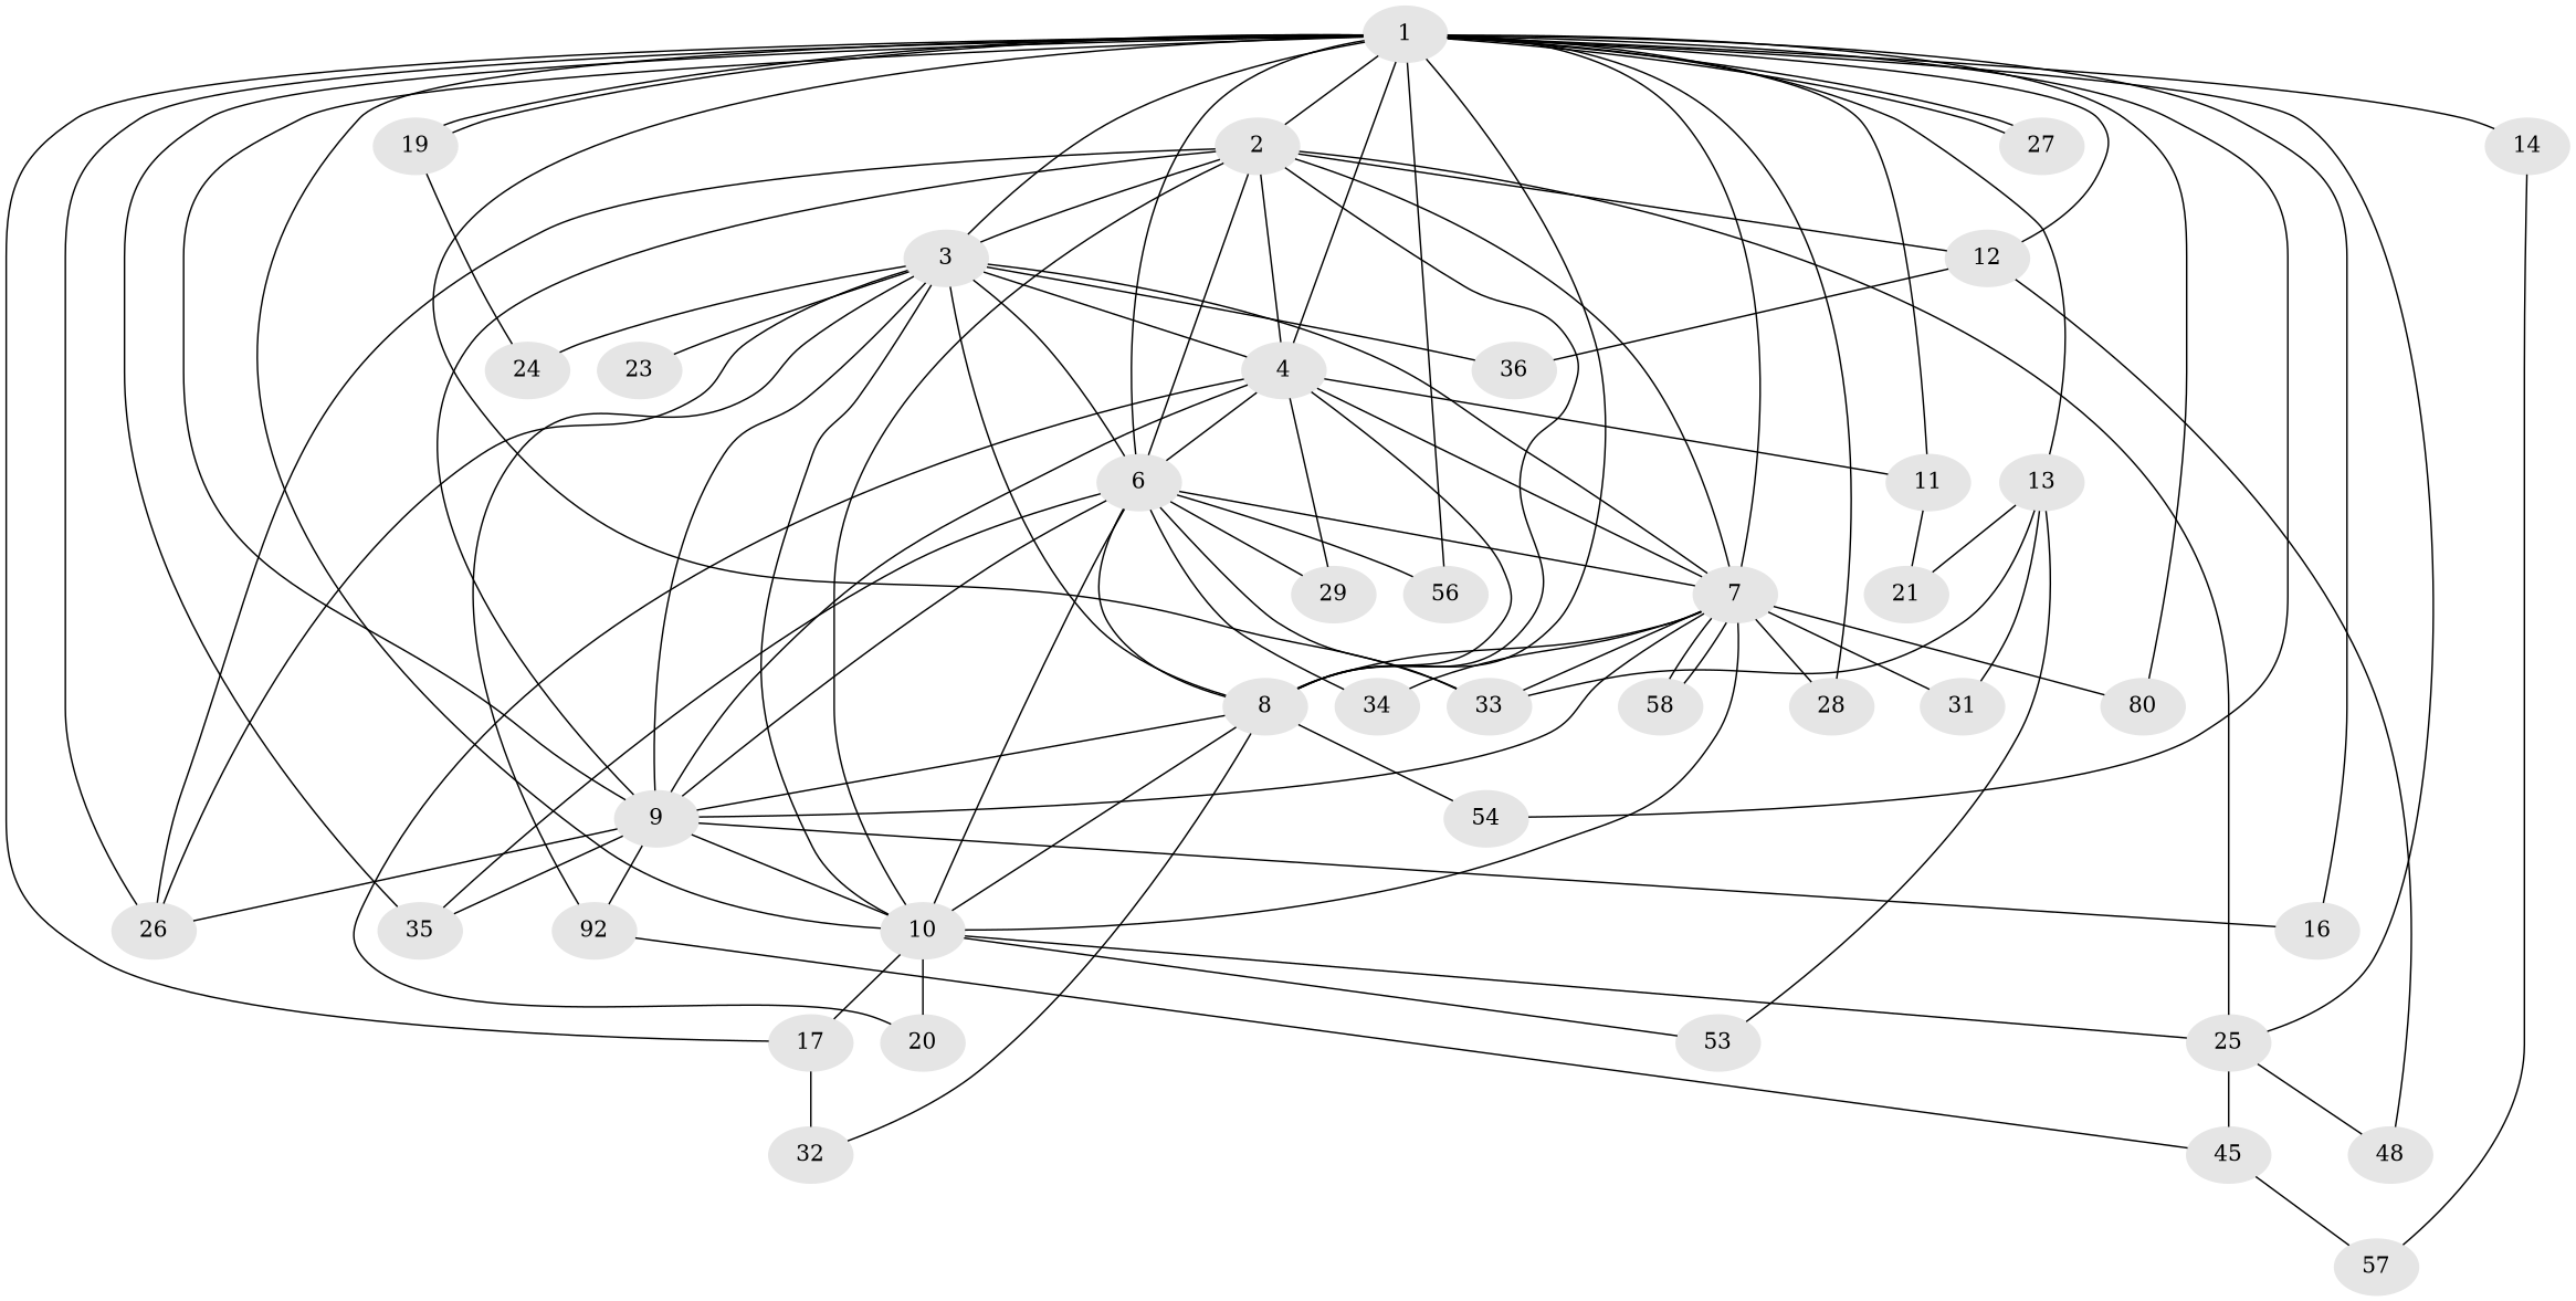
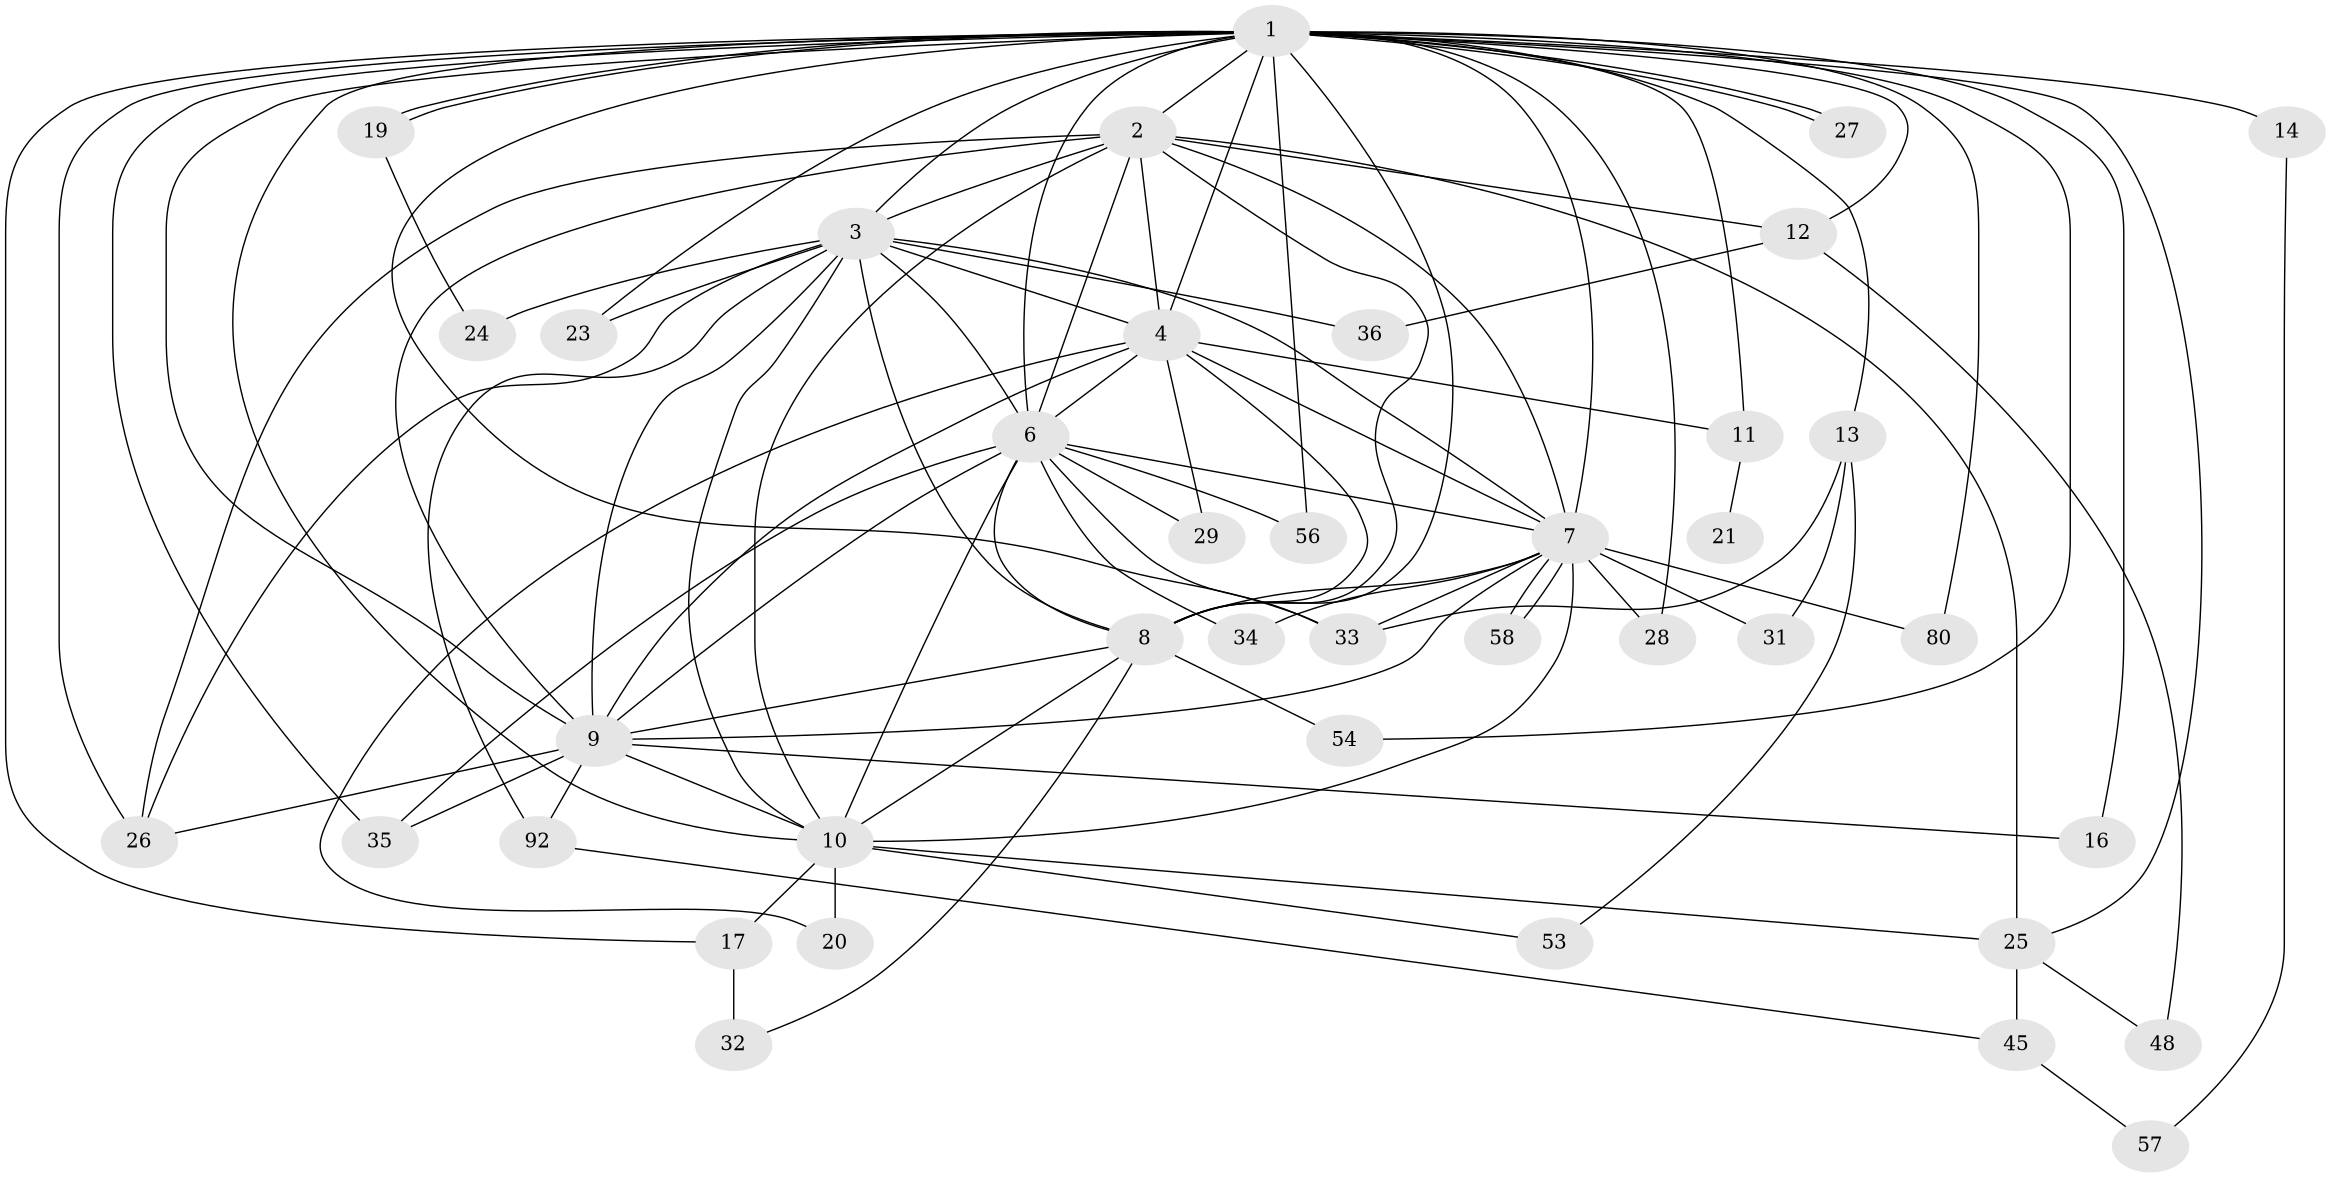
  graph {
    node [color=gray90 style=filled]
    1 [super="+5"]
    2 [super="+18"]
    3 [super="+30"]
    4 [super="+15"]
    6 [super="+52"]
    7 [super="+40"]
    8 [super="+37"]
    9 [super="+46"]
    10 [super="+42"]
    11
    12 [super="+47"]
    13 [super="+55"]
    14
    16
    17 [super="+41"]
    19
    23
    25 [super="+43"]
    26
    27
    28
    33 [super="+44"]
    35 [super="+39"]
    n24 [label=80]
    54
    56
    n27 [label=92 super="+38"]
    24
    36
    20
    29
    34
    31
    58
    32
    53
    21
    48
    57
    45 [super="+49"]
    1 -- 2 [weight=2]
    1 -- 3 [weight=2]
    1 -- 4 [weight=2]
    1 -- 6 [weight=2]
    1 -- 7 [weight=2]
    1 -- 8 [weight=2]
    1 -- 9 [weight=2]
    1 -- 10 [weight=2]
    1 -- 11
    1 -- 12 [weight=2]
    1 -- 13 [weight=2]
    1 -- 14 [weight=2]
    1 -- 16
    1 -- 17
    1 -- 19
    1 -- 19
+   1 -- 23
    1 -- 25
    1 -- 26
    1 -- 27
    1 -- 27
    1 -- 28
    1 -- 33
    1 -- 35
    1 -- n24
    1 -- 54
    1 -- 56
    2 -- 3 [weight=2]
    2 -- 4
    2 -- 6
    2 -- 7
    2 -- 8
    2 -- 9
    2 -- 10
    2 -- 12
    2 -- 25
    2 -- 26
    3 -- 4 [weight=2]
    3 -- 6
    3 -- 7
    3 -- 8
    3 -- 9
    3 -- 10
    3 -- 23
    3 -- 26
    3 -- n27 [weight=2]
    3 -- 24
    3 -- 36
    4 -- 6
    4 -- 7 [weight=2]
    4 -- 8
    4 -- 9
    4 -- 11
    4 -- 20
    4 -- 29
    6 -- 7
    6 -- 8
    6 -- 9
    6 -- 10
    6 -- 33
    6 -- 35
    6 -- 56
    6 -- 29
    6 -- 34
    7 -- 8 [weight=2]
    7 -- 9
    7 -- 10
    7 -- 28
    7 -- 33
    7 -- n24
    7 -- 34
    7 -- 31
    7 -- 58
    7 -- 58
    8 -- 9
    8 -- 10
    8 -- 54
    8 -- 32
    9 -- 10
    9 -- 16
    9 -- 26
    9 -- 35
    9 -- n27
    10 -- 17
    10 -- 25 [weight=2]
    10 -- 20
    10 -- 53
    11 -- 21
    12 -- 36
    12 -- 48
    13 -- 33
    13 -- 31
    13 -- 53
-   13 -- 21
    14 -- 57
    17 -- 32 [weight=2]
    19 -- 24
    25 -- 48
    25 -- 45 [weight=2]
    n27 -- 45
    45 -- 57
  }
